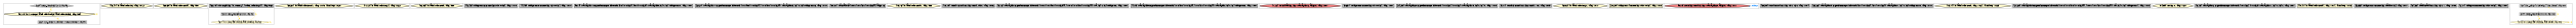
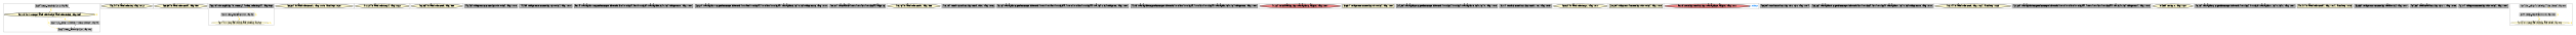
  digraph {
    node [fillcolor=grey shape=rectangle style=filled fontsize=20 penwidth=3.0]
    edge [color=gold fontcolor=gold penwidth=1.0 style=solid]
-   n1 [label="[58/59]  %cmp2 = icmp slt i32 %j.0, 5, !dbg !993" shape=ellipse fontsize="" penwidth=""]
+   n1 [label="[58/59]  %cmp2 = icmp slt i32 %j.0, 5, !dbg !993" fontsize="" penwidth=""]
    n2 [fillcolor=lemonchiffon label="[57/70]  br i1 %cmp2, label %for.body3, label %for.end23, !dbg !994" shape=ellipse]
+   n3 [label="[62/65]  %inc22 = add nsw i32 %j.0, 1, !dbg !1018" fontsize="" penwidth=""]
    n4 [label="[63/64]  %j.0 = phi i32 [ 0, %for.body ], [ %inc22, %for.inc21 ], !dbg !991" fontsize="" penwidth=""]
    n5 [fillcolor=lemonchiffon label="[46/47]  br label %for.inc, !dbg !1012" shape=ellipse]
    n6 [fillcolor=lemonchiffon label="[68/69]  br label %for.cond4, !dbg !997" shape=ellipse]
    n7 [label="[52/79]  %i.0 = phi i32 [ 9, %entry ], [ %dec, %for.inc24 ], !dbg !982"]
    n8 [label="[55/78]  %cmp = icmp sge i32 %i.0, 0, !dbg !984" fontsize="" penwidth=""]
    n9 [fillcolor=lemonchiffon label="[56/77]  br i1 %cmp, label %for.body, label %for.end25, !dbg !985" shape=ellipse fontsize="" penwidth=""]
    n10 [fillcolor=lemonchiffon label="[66/67]  br label %for.cond1, !dbg !1019, !llvm.loop !1020" shape=ellipse]
    n11 [fillcolor=lemonchiffon label="[71/72]  br label %for.inc24, !dbg !1022" shape=ellipse]
    n12 [fillcolor=lemonchiffon label="[82/83]  br label %for.cond, !dbg !980" shape=ellipse]
    n13 [label="[42/43]  %idxprom16 = sext i32 %i.0 to i64, !dbg !1010"]
    n14 [label="[44/45]  %idxprom18 = sext i32 %j.0 to i64, !dbg !1010"]
    n15 [label="[5/14]  %arrayidx11 = getelementptr inbounds [5 x [10 x i32]], [5 x [10 x i32]]* %arrayidx9, i64 0, i64 %idxprom10, !dbg !1007"]
    n16 [label="[22/27]  %arrayidx17 = getelementptr inbounds [10 x [5 x [10 x i32]]], [10 x [5 x [10 x i32]]]* %arrayidx15, i64 0, i64 %idxprom16, !dbg !1010"]
    n17 [label="[80/81]  %a = alloca [100 x [10 x [5 x [10 x i32]]]], align 16"]
    n18 [fillcolor=lemonchiffon label="[75/76]  br label %for.cond1, !dbg !988" shape=ellipse]
    n19 [label="[18/19]  %mul7 = mul nsw i32 %mul, %k.0, !dbg !1006"]
    n20 [label="[3/16]  %arrayidx = getelementptr inbounds [100 x [10 x [5 x [10 x i32]]]], [100 x [10 x [5 x [10 x i32]]]]* %a, i64 0, i64 %idxprom, !dbg !1007"]
    n21 [label="[4/15]  %arrayidx9 = getelementptr inbounds [10 x [5 x [10 x i32]]], [10 x [5 x [10 x i32]]]* %arrayidx, i64 0, i64 %idxprom8, !dbg !1007"]
    n22 [fillcolor=lightcoral label="[7/12]  %0 = load i32, i32* %arrayidx12, align 8, !dbg !1007" shape=ellipse]
-   n23 [label="[36/37]  %idxprom8 = sext i32 %i.0 to i64, !dbg !1007"]
+   n23 [fillcolor=lemonchiffon label="[36/37]  %idxprom8 = sext i32 %i.0 to i64, !dbg !1007"]
    n24 [label="[24/25]  %arrayidx20 = getelementptr inbounds [10 x i32], [10 x i32]* %arrayidx19, i64 0, i64 0, !dbg !1010"]
    n25 [label="[8/11]  %mul13 = mul nsw i32 %mul7, %0, !dbg !1009"]
    n26 [fillcolor=lemonchiffon label="[60/61]  br label %for.inc21, !dbg !1017" shape=ellipse]
    n27 [fillcolor=lemonchiffon label="[20/29]  %idxprom14 = sext i32 %k.0 to i64, !dbg !1010"]
    n28 [fillcolor=lightcoral label="[9/10]  store i32 %mul13, i32* %arrayidx20, align 8, !dbg !1011" shape=ellipse]
    n29 [label="[38/39]  %mul = mul nsw i32 %i.0, %j.0, !dbg !1004"]
    n30 [label="[23/26]  %arrayidx19 = getelementptr inbounds [5 x [10 x i32]], [5 x [10 x i32]]* %arrayidx17, i64 0, i64 %idxprom18, !dbg !1010"]
    n31 [fillcolor=lemonchiffon label="[73/74]  br label %for.cond, !dbg !1024, !llvm.loop !1025" shape=ellipse]
    n32 [label="[21/28]  %arrayidx15 = getelementptr inbounds [100 x [10 x [5 x [10 x i32]]]], [100 x [10 x [5 x [10 x i32]]]]* %a, i64 0, i64 %idxprom14, !dbg !1010"]
    n33 [fillcolor=lemonchiffon label="[84/85]  ret i32 0, !dbg !1027" shape=ellipse]
    n34 [label="[6/13]  %arrayidx12 = getelementptr inbounds [10 x i32], [10 x i32]* %arrayidx11, i64 0, i64 0, !dbg !1007"]
    n35 [fillcolor=lemonchiffon label="[40/41]  br label %for.cond4, !dbg !1014, !llvm.loop !1015" shape=box]
    n36 [label="[32/33]  %idxprom10 = sext i32 %add to i64, !dbg !1007"]
    n37 [label="[34/35]  %add = add nsw i32 %j.0, 1, !dbg !1008"]
    n38 [label="[2/17]  %idxprom = sext i32 %k.0 to i64, !dbg !1007"]
    n39 [label="[1/50]  %k.0 = phi i32 [ 0, %for.body3 ], [ %inc, %for.inc ], !dbg !1000" fontsize="" penwidth=""]
    n40 [label="[30/49]  %cmp5 = icmp slt i32 %k.0, 100, !dbg !1002" fontsize="" penwidth=""]
    n41 [fillcolor=lemonchiffon label="[31/48]  br i1 %cmp5, label %for.body6, label %for.end, !dbg !1003" shape=ellipse fontsize="" penwidth=""]
    subgraph cluster_1 {
      n1
      n2
+     n3
      n4
    }
    subgraph cluster_2 {
      n5
    }
    subgraph cluster_3 {
      n6
    }
    subgraph cluster_4 {
      n7
      n8
      n9
    }
    subgraph cluster_5 {
      n10
    }
    subgraph cluster_6 {
      n11
    }
    subgraph cluster_7 {
      n12
    }
    subgraph cluster_8 {
      n13
    }
    subgraph cluster_9 {
      n14
    }
    subgraph cluster_10 {
      n15
    }
    subgraph cluster_11 {
      n16
    }
    subgraph cluster_12 {
      n17
    }
    subgraph cluster_13 {
      n18
    }
    subgraph cluster_14 {
      n19
    }
    subgraph cluster_15 {
      n20
    }
    subgraph cluster_16 {
      n21
    }
    subgraph cluster_17 {
      n22
    }
    subgraph cluster_18 {
      n23
    }
    subgraph cluster_19 {
      n24
    }
    subgraph cluster_20 {
      n25
    }
    subgraph cluster_21 {
      n26
    }
    subgraph cluster_22 {
      n27
    }
    subgraph cluster_23 {
      n28
    }
    subgraph cluster_24 {
      n29
    }
    subgraph cluster_25 {
      n30
    }
    subgraph cluster_26 {
      n31
    }
    subgraph cluster_27 {
      n32
    }
    subgraph cluster_28 {
      n33
    }
    subgraph cluster_29 {
      n34
    }
    subgraph cluster_30 {
      n35
    }
    subgraph cluster_31 {
      n36
    }
    subgraph cluster_32 {
      n37
    }
    subgraph cluster_33 {
      n38
    }
    subgraph cluster_34 {
      n39
      n40
      n41
    }
    n1 -> n2 [color=black fontcolor=black penwidth=0.5]
    n2 -> n1 [label=C]
    n2 -> n2 [label=C]
+   n2 -> n3 [label=C]
    n2 -> n4 [label=C]
+   n3 -> n4 [color=black fontcolor=black penwidth=0.5]
    n4 -> n1 [color=black fontcolor=black penwidth=0.5]
+   n4 -> n3 [color=black fontcolor=black penwidth=0.5]
    n7 -> n8 [color=black fontcolor=black penwidth=0.5]
    n8 -> n9 [color=black fontcolor=black penwidth=0.5]
    n9 -> n7 [label=C]
    n9 -> n8 [label=C]
    n9 -> n9 [label=C]
    n28 -> n28 [color=dodgerblue fontcolor=dodgerblue label="O|indep|0"]
    n39 -> n40 [color=black fontcolor=black penwidth=0.5]
    n40 -> n41 [color=black fontcolor=black penwidth=0.5]
    n41 -> n39 [label=C]
    n41 -> n40 [label=C]
    n41 -> n41 [label=C]
  }
